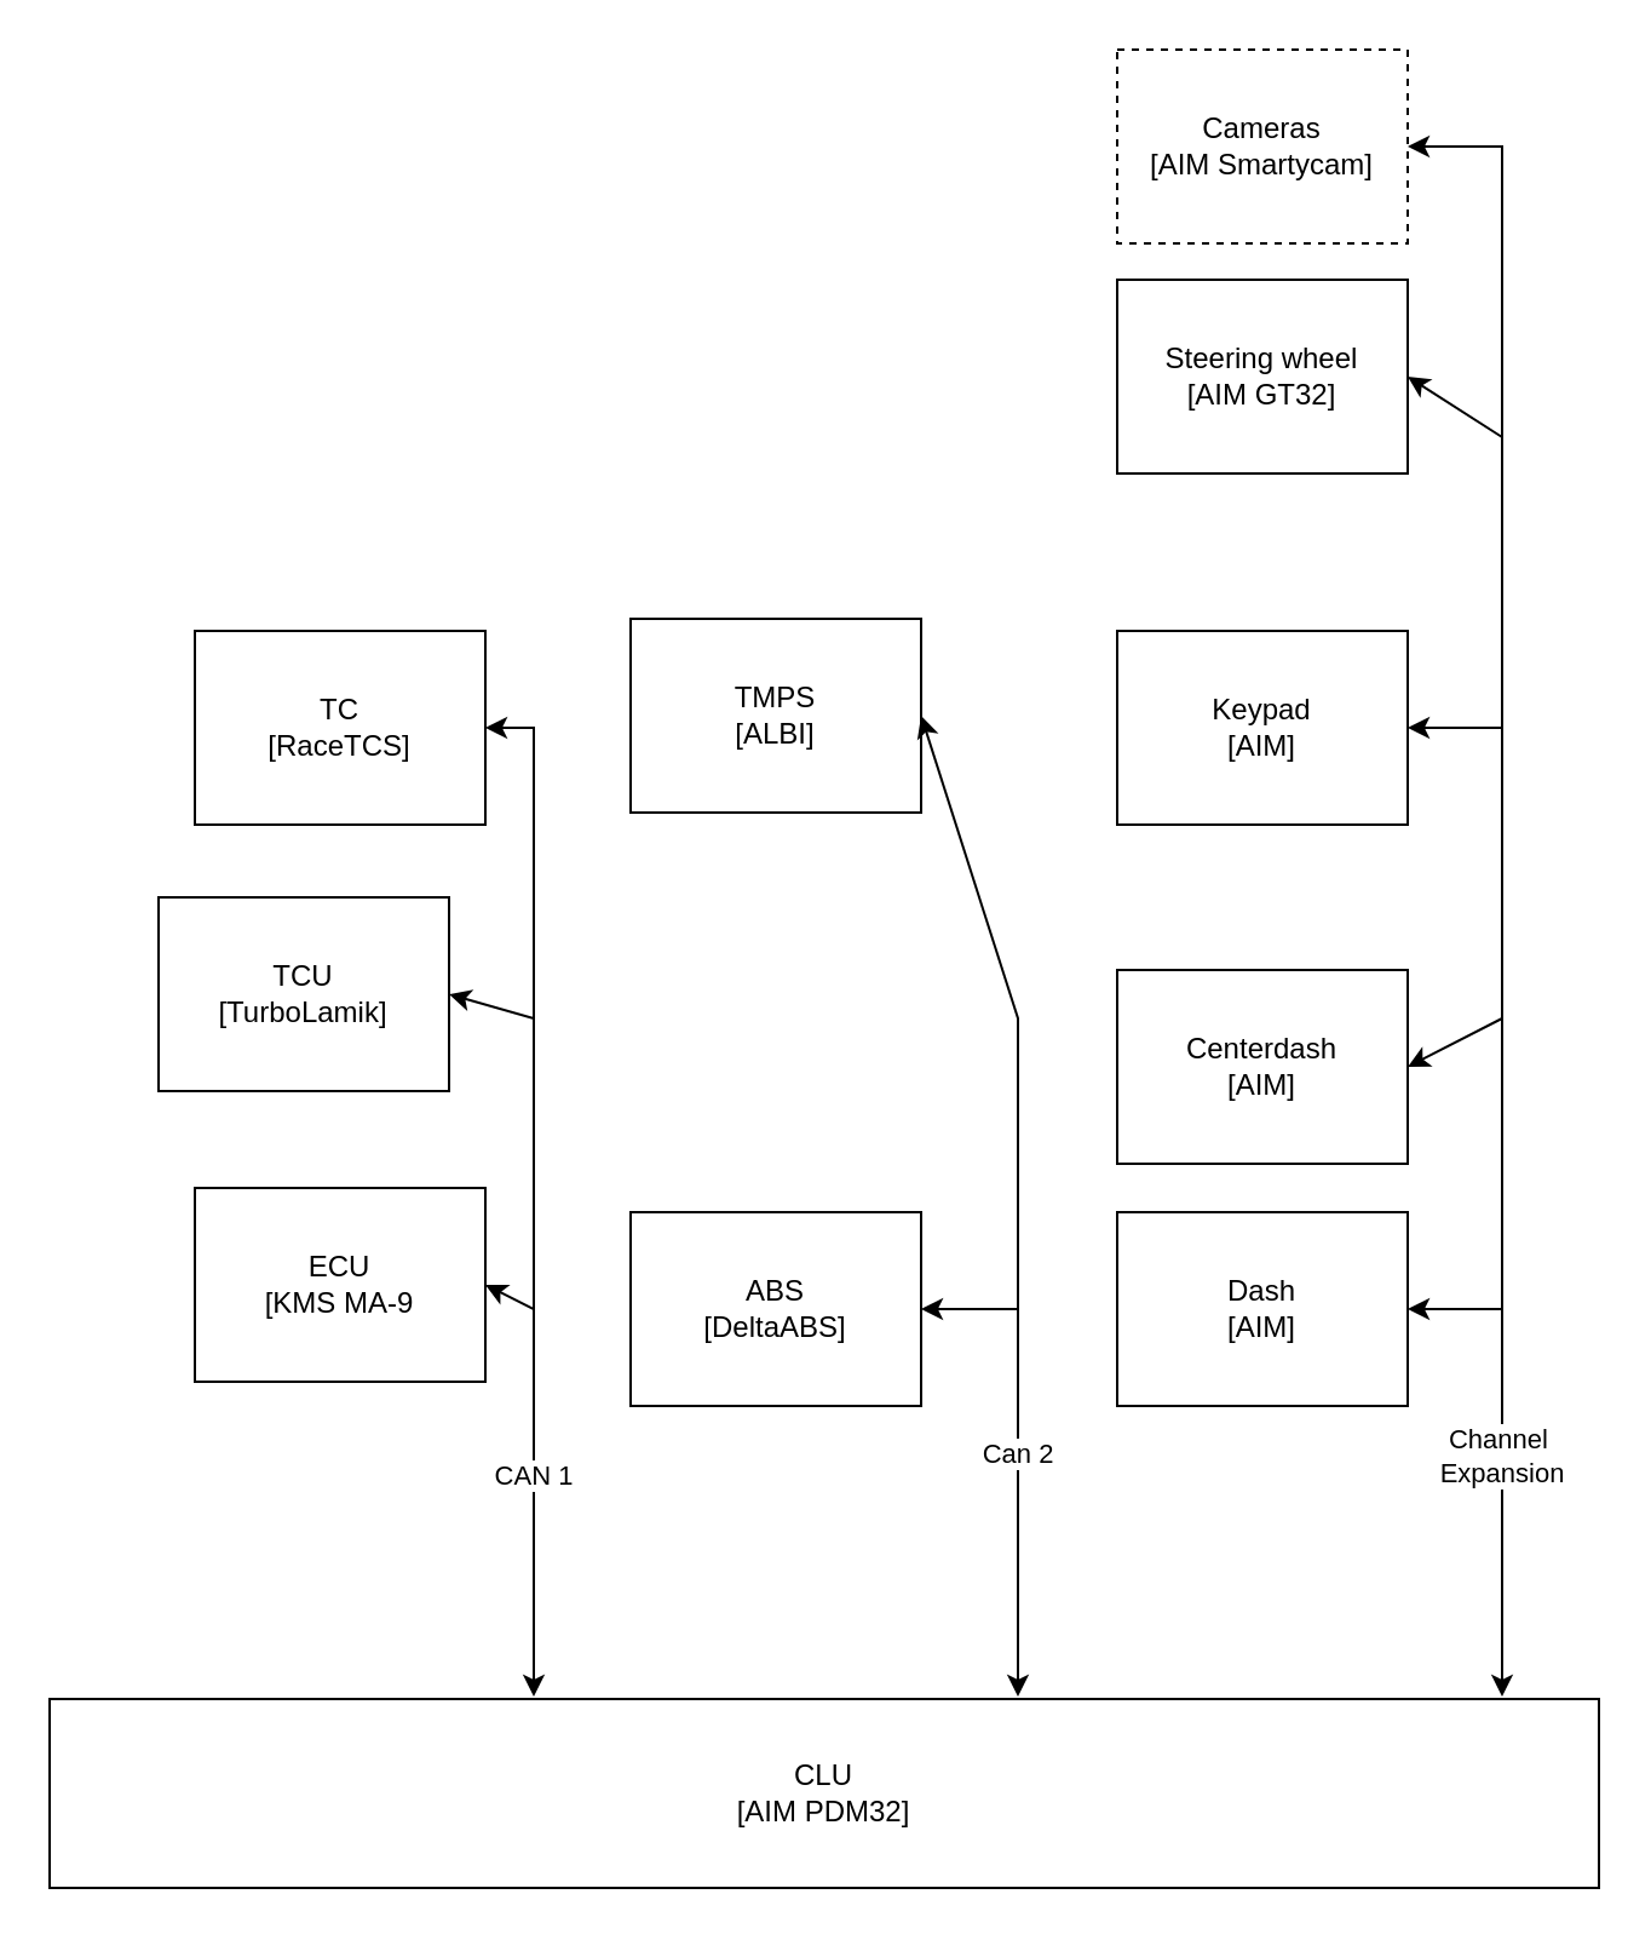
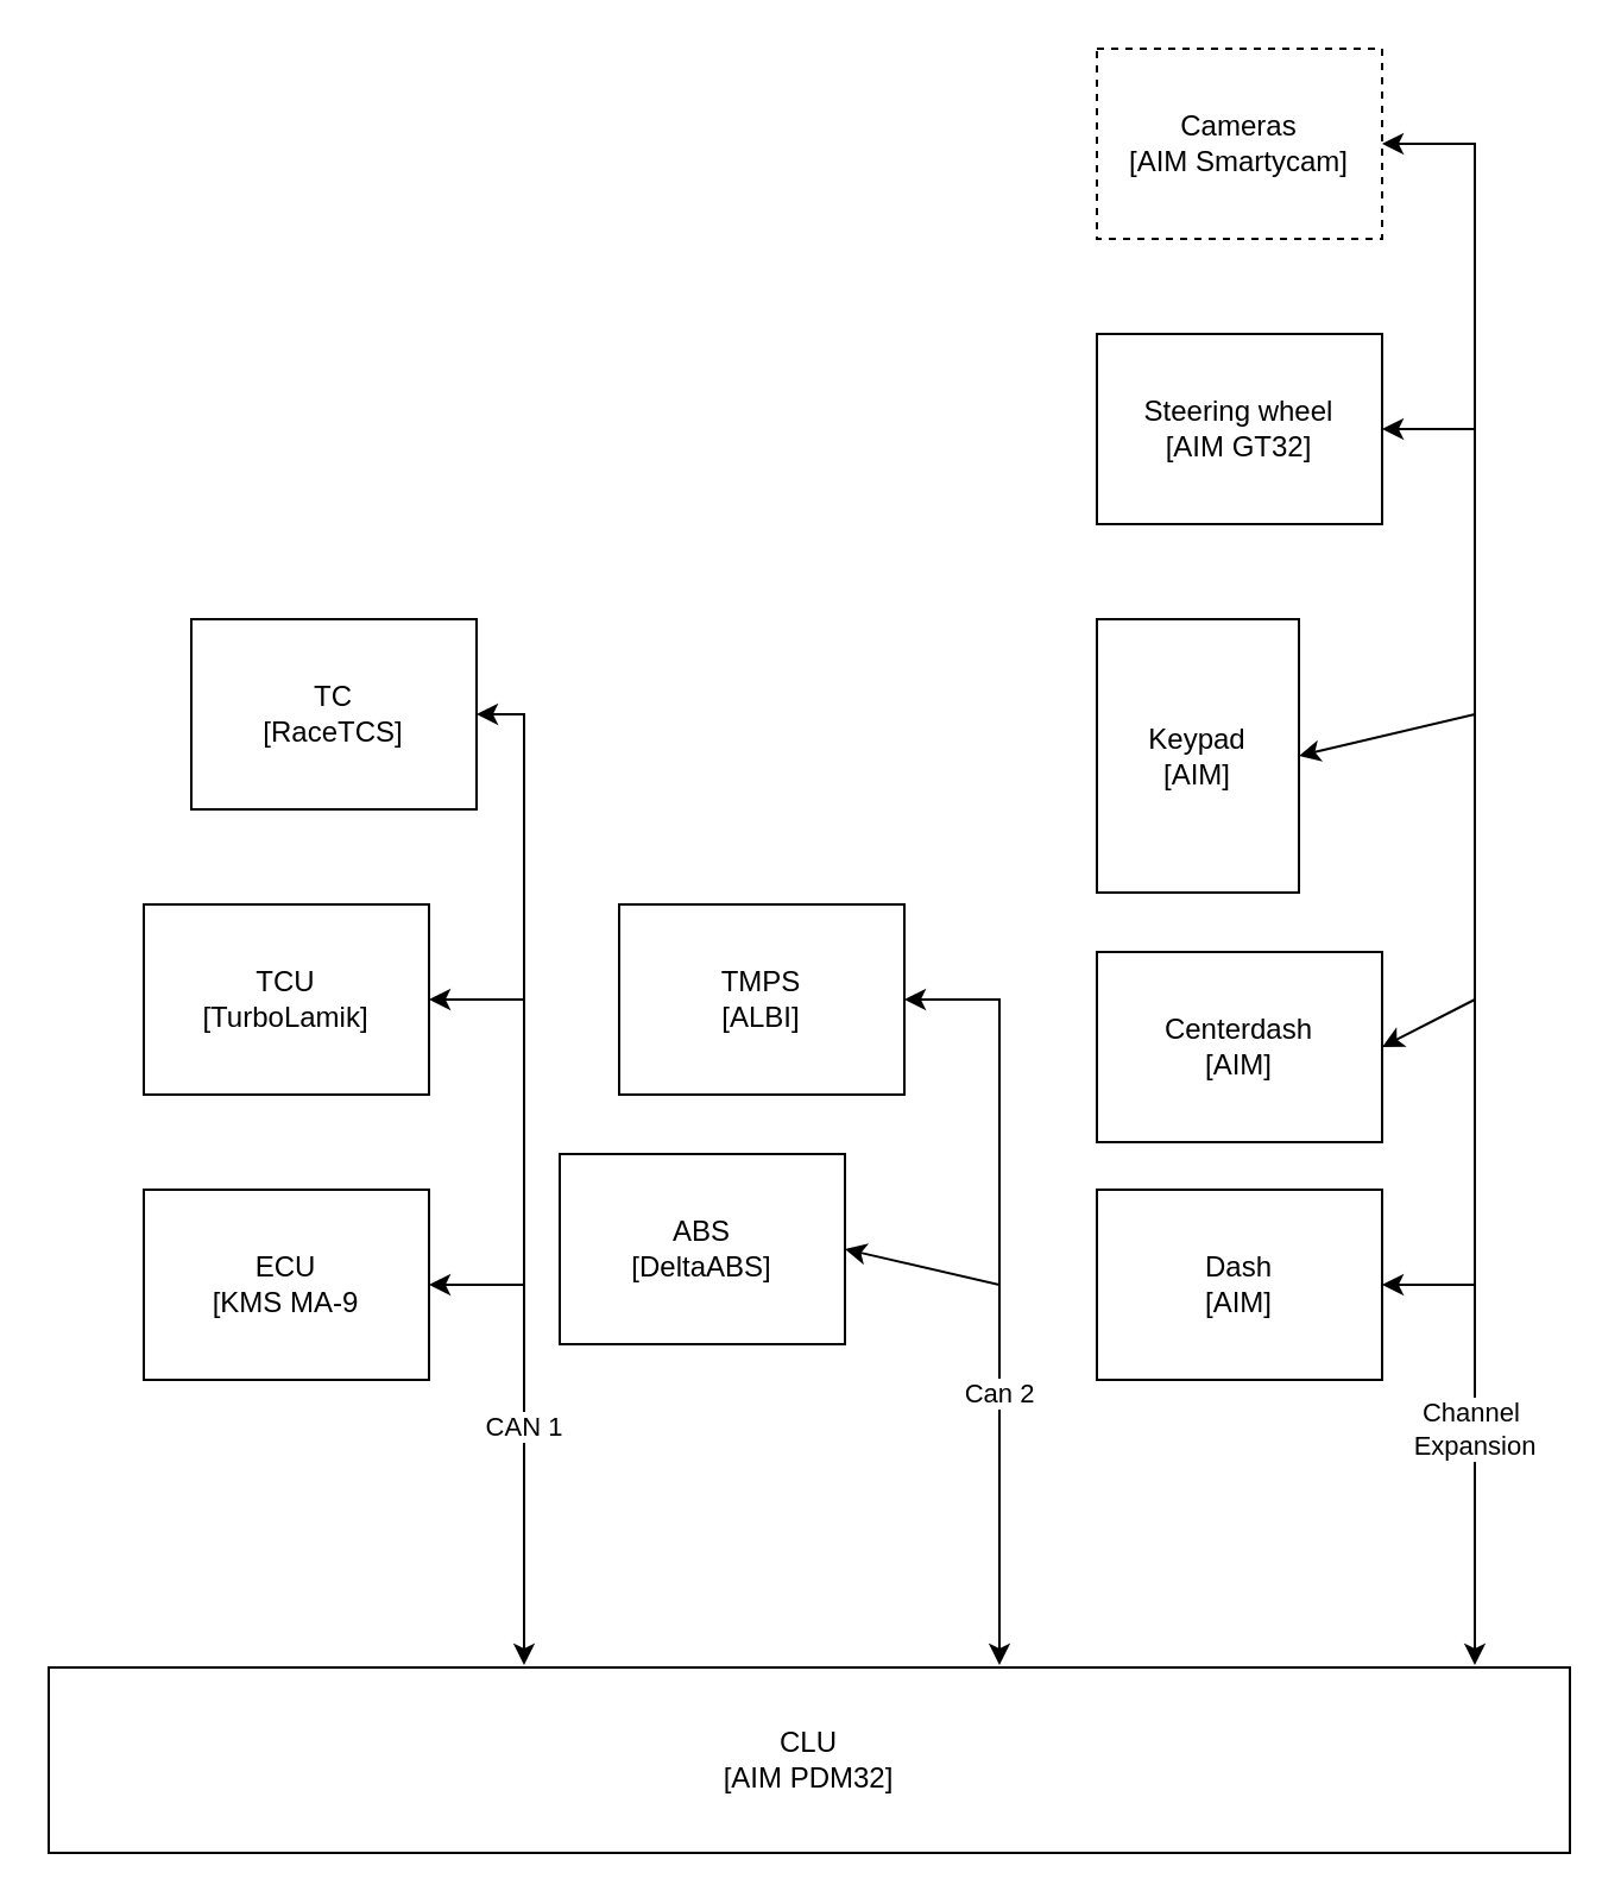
  <mxCell id="0" />
  <mxCell id="1" parent="0" />
  <mxCell id="2" value="&lt;div&gt;CLU&lt;/div&gt;[AIM PDM32]" style="rounded=0;whiteSpace=wrap;html=1;" vertex="1" parent="1"><mxGeometry x="20" y="701" width="640" height="78" as="geometry" /></mxCell>
- <mxCell id="3" value="ECU&lt;div&gt;[KMS MA-9&lt;/div&gt;" style="rounded=0;whiteSpace=wrap;html=1;" vertex="1" parent="1"><mxGeometry x="80" y="490" width="120" height="80" as="geometry" /></mxCell>
- <mxCell id="4" value="TCU&lt;div&gt;[TurboLamik]&lt;/div&gt;" style="rounded=0;whiteSpace=wrap;html=1;" vertex="1" parent="1"><mxGeometry x="65" y="370" width="120" height="80" as="geometry" /></mxCell>
+ <mxCell id="3" value="ECU&lt;div&gt;[KMS MA-9&lt;/div&gt;" style="rounded=0;whiteSpace=wrap;html=1;" vertex="1" parent="1"><mxGeometry y="500" width="120" height="80" as="geometry" x="60" /></mxCell>
+ <mxCell id="4" value="TCU&lt;div&gt;[TurboLamik]&lt;/div&gt;" style="rounded=0;whiteSpace=wrap;html=1;" vertex="1" parent="1"><mxGeometry y="380" width="120" height="80" as="geometry" x="60" /></mxCell>
  <mxCell id="5" value="CAN 1" style="endArrow=classic;startArrow=classic;html=1;rounded=0;entryX=1;entryY=0.5;entryDx=0;entryDy=0;" edge="1" parent="1" target="3"><mxGeometry width="50" height="50" relative="1" as="geometry"><mxPoint x="220" y="700" as="sourcePoint" /><mxPoint x="500" y="560" as="targetPoint" /><Array as="points"><mxPoint x="220" y="540" /></Array></mxGeometry></mxCell>
  <mxCell id="6" value="" style="endArrow=classic;html=1;rounded=0;entryX=1;entryY=0.5;entryDx=0;entryDy=0;" edge="1" parent="1" target="4"><mxGeometry width="50" height="50" relative="1" as="geometry"><mxPoint x="220" y="540" as="sourcePoint" /><mxPoint x="310" y="470" as="targetPoint" /><Array as="points"><mxPoint x="220" y="420" /></Array></mxGeometry></mxCell>
  <mxCell id="7" value="TC&lt;div&gt;[RaceTCS]&lt;/div&gt;" style="rounded=0;whiteSpace=wrap;html=1;" vertex="1" parent="1"><mxGeometry x="80" y="260" width="120" height="80" as="geometry" /></mxCell>
  <mxCell id="8" value="" style="endArrow=classic;html=1;rounded=0;entryX=1;entryY=0.5;entryDx=0;entryDy=0;" edge="1" parent="1" target="7"><mxGeometry width="50" height="50" relative="1" as="geometry"><mxPoint x="220" y="420" as="sourcePoint" /><mxPoint x="310" y="470" as="targetPoint" /><Array as="points"><mxPoint x="220" y="300" /></Array></mxGeometry></mxCell>
- <mxCell id="9" value="ABS&lt;div&gt;[DeltaABS]&lt;/div&gt;" style="rounded=0;whiteSpace=wrap;html=1;" vertex="1" parent="1"><mxGeometry x="260" y="500" width="120" height="80" as="geometry" /></mxCell>
- <mxCell id="10" value="TMPS&lt;div&gt;[ALBI]&lt;/div&gt;" style="rounded=0;whiteSpace=wrap;html=1;" vertex="1" parent="1"><mxGeometry x="260" y="255" width="120" height="80" as="geometry" /></mxCell>
+ <mxCell id="9" value="ABS&lt;div&gt;[DeltaABS]&lt;/div&gt;" style="rounded=0;whiteSpace=wrap;html=1;" vertex="1" parent="1"><mxGeometry x="235" y="485" width="120" height="80" as="geometry" /></mxCell>
+ <mxCell id="10" value="TMPS&lt;div&gt;[ALBI]&lt;/div&gt;" style="rounded=0;whiteSpace=wrap;html=1;" vertex="1" parent="1"><mxGeometry x="260" y="380" width="120" height="80" as="geometry" /></mxCell>
  <mxCell id="11" value="Can 2" style="endArrow=classic;startArrow=classic;html=1;rounded=0;exitX=1;exitY=0.5;exitDx=0;exitDy=0;" edge="1" parent="1" source="9"><mxGeometry width="50" height="50" relative="1" as="geometry"><mxPoint x="250" y="570" as="sourcePoint" /><mxPoint x="420" y="700" as="targetPoint" /><Array as="points"><mxPoint x="420" y="540" /></Array></mxGeometry></mxCell>
  <mxCell id="12" value="" style="endArrow=classic;html=1;rounded=0;entryX=1;entryY=0.5;entryDx=0;entryDy=0;" edge="1" parent="1" target="10"><mxGeometry width="50" height="50" relative="1" as="geometry"><mxPoint x="420" y="540" as="sourcePoint" /><mxPoint x="300" y="520" as="targetPoint" /><Array as="points"><mxPoint x="420" y="420" /></Array></mxGeometry></mxCell>
  <mxCell id="13" value="Dash&lt;div&gt;[AIM]&lt;/div&gt;" style="rounded=0;whiteSpace=wrap;html=1;" vertex="1" parent="1"><mxGeometry x="461" y="500" width="120" height="80" as="geometry" /></mxCell>
  <mxCell id="14" value="Channel&amp;nbsp;&lt;div&gt;Expansion&lt;/div&gt;" style="endArrow=classic;startArrow=classic;html=1;rounded=0;exitX=1;exitY=0.5;exitDx=0;exitDy=0;" edge="1" parent="1" source="13"><mxGeometry width="50" height="50" relative="1" as="geometry"><mxPoint x="590" y="540" as="sourcePoint" /><mxPoint x="620" y="700" as="targetPoint" /><Array as="points"><mxPoint x="620" y="540" /></Array></mxGeometry></mxCell>
  <mxCell id="15" value="Centerdash&lt;div&gt;[AIM]&lt;/div&gt;" style="rounded=0;whiteSpace=wrap;html=1;" vertex="1" parent="1"><mxGeometry x="461" y="400" width="120" height="80" as="geometry" /></mxCell>
- <mxCell id="16" value="Keypad&lt;div&gt;[AIM]&lt;/div&gt;" style="rounded=0;whiteSpace=wrap;html=1;" vertex="1" parent="1"><mxGeometry x="461" y="260" width="120" height="80" as="geometry" /></mxCell>
- <mxCell id="17" value="Steering wheel&lt;div&gt;[AIM GT32]&lt;/div&gt;" style="rounded=0;whiteSpace=wrap;html=1;" vertex="1" parent="1"><mxGeometry x="461" y="115" width="120" height="80" as="geometry" /></mxCell>
+ <mxCell id="16" value="Keypad&lt;div&gt;[AIM]&lt;/div&gt;" style="rounded=0;whiteSpace=wrap;html=1;" vertex="1" parent="1"><mxGeometry x="461" y="260" width="85" height="115" as="geometry" /></mxCell>
+ <mxCell id="17" value="Steering wheel&lt;div&gt;[AIM GT32]&lt;/div&gt;" style="rounded=0;whiteSpace=wrap;html=1;" vertex="1" parent="1"><mxGeometry x="461" y="140" width="120" height="80" as="geometry" /></mxCell>
  <mxCell id="18" value="Cameras&lt;div&gt;[AIM Smartycam]&lt;/div&gt;" style="rounded=0;whiteSpace=wrap;html=1;dashed=1;" vertex="1" parent="1"><mxGeometry x="461" y="20" width="120" height="80" as="geometry" /></mxCell>
  <mxCell id="19" value="" style="endArrow=classic;html=1;rounded=0;entryX=1;entryY=0.5;entryDx=0;entryDy=0;" edge="1" parent="1" target="15"><mxGeometry width="50" height="50" relative="1" as="geometry"><mxPoint x="620" y="540" as="sourcePoint" /><mxPoint x="560" y="350" as="targetPoint" /><Array as="points"><mxPoint x="620" y="420" /></Array></mxGeometry></mxCell>
  <mxCell id="20" value="" style="endArrow=classic;html=1;rounded=0;entryX=1;entryY=0.5;entryDx=0;entryDy=0;" edge="1" parent="1" target="16"><mxGeometry width="50" height="50" relative="1" as="geometry"><mxPoint x="620" y="420" as="sourcePoint" /><mxPoint x="670" y="370" as="targetPoint" /><Array as="points"><mxPoint x="620" y="300" /></Array></mxGeometry></mxCell>
  <mxCell id="21" value="" style="endArrow=classic;html=1;rounded=0;entryX=1;entryY=0.5;entryDx=0;entryDy=0;" edge="1" parent="1" target="17"><mxGeometry width="50" height="50" relative="1" as="geometry"><mxPoint x="620" y="300" as="sourcePoint" /><mxPoint x="670" y="250" as="targetPoint" /><Array as="points"><mxPoint x="620" y="180" /></Array></mxGeometry></mxCell>
  <mxCell id="22" value="" style="endArrow=classic;html=1;rounded=0;entryX=1;entryY=0.5;entryDx=0;entryDy=0;" edge="1" parent="1" target="18"><mxGeometry width="50" height="50" relative="1" as="geometry"><mxPoint x="620" y="180" as="sourcePoint" /><mxPoint x="640" y="80" as="targetPoint" /><Array as="points"><mxPoint x="620" y="60" /></Array></mxGeometry></mxCell>
